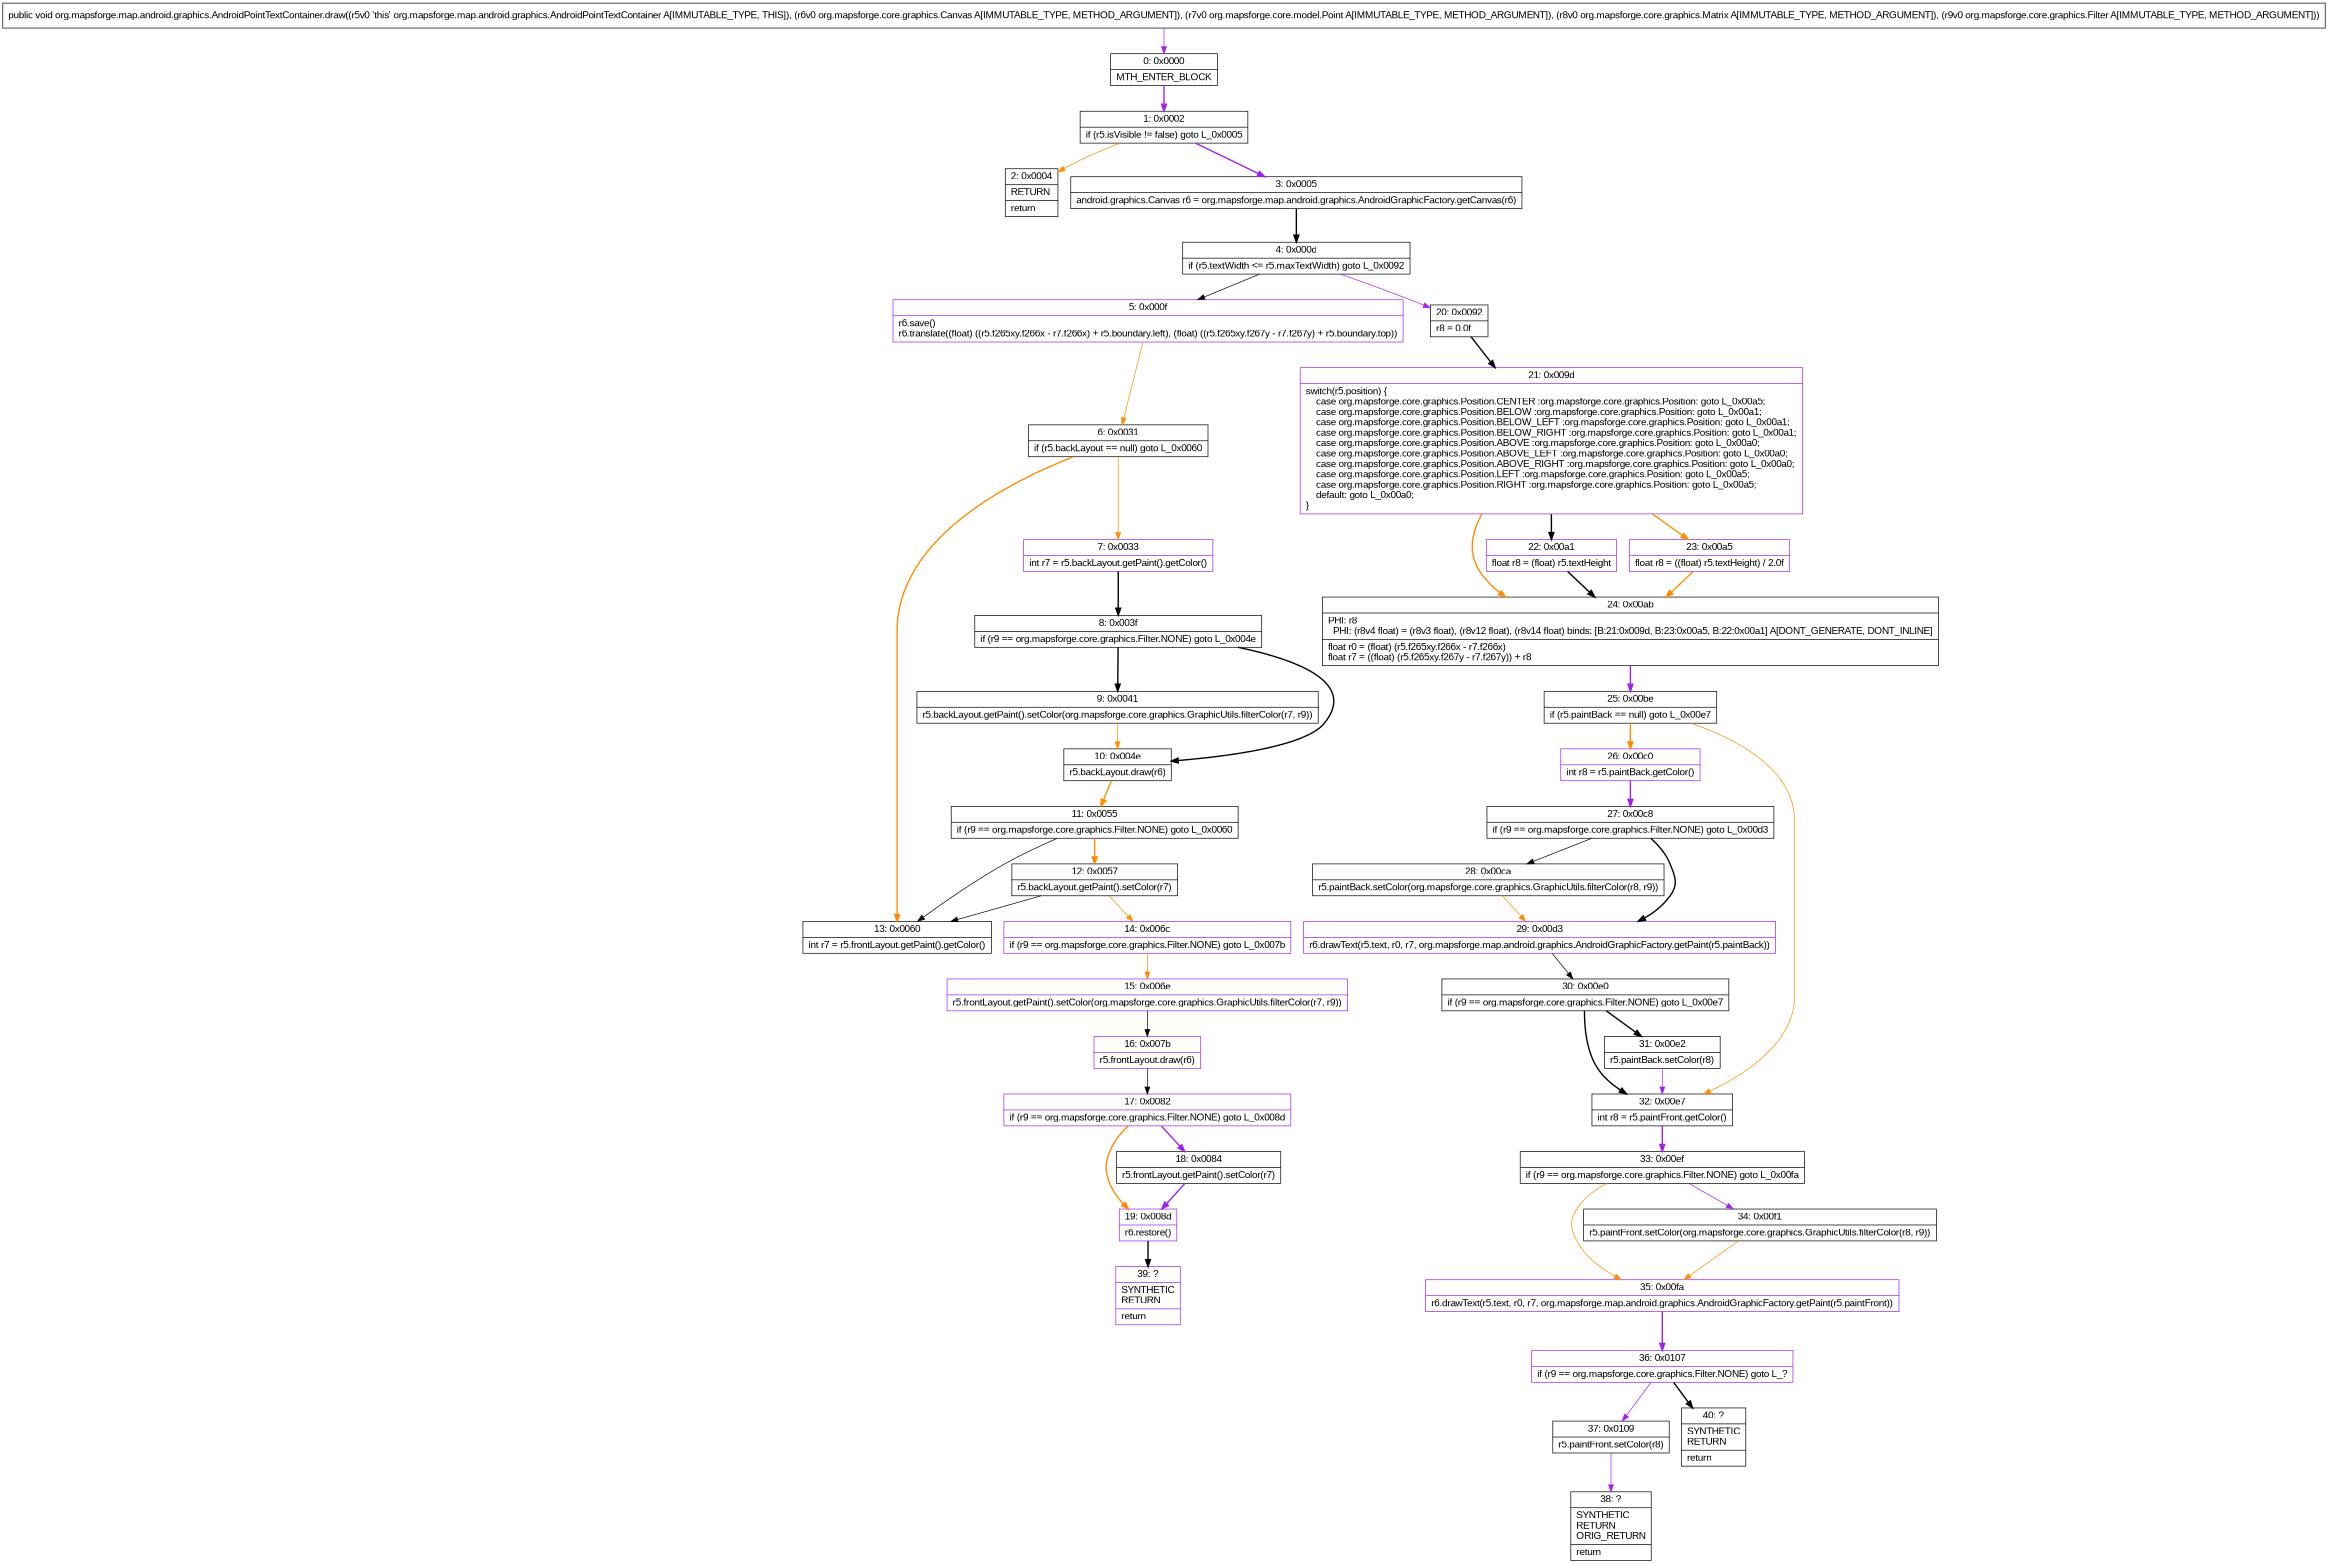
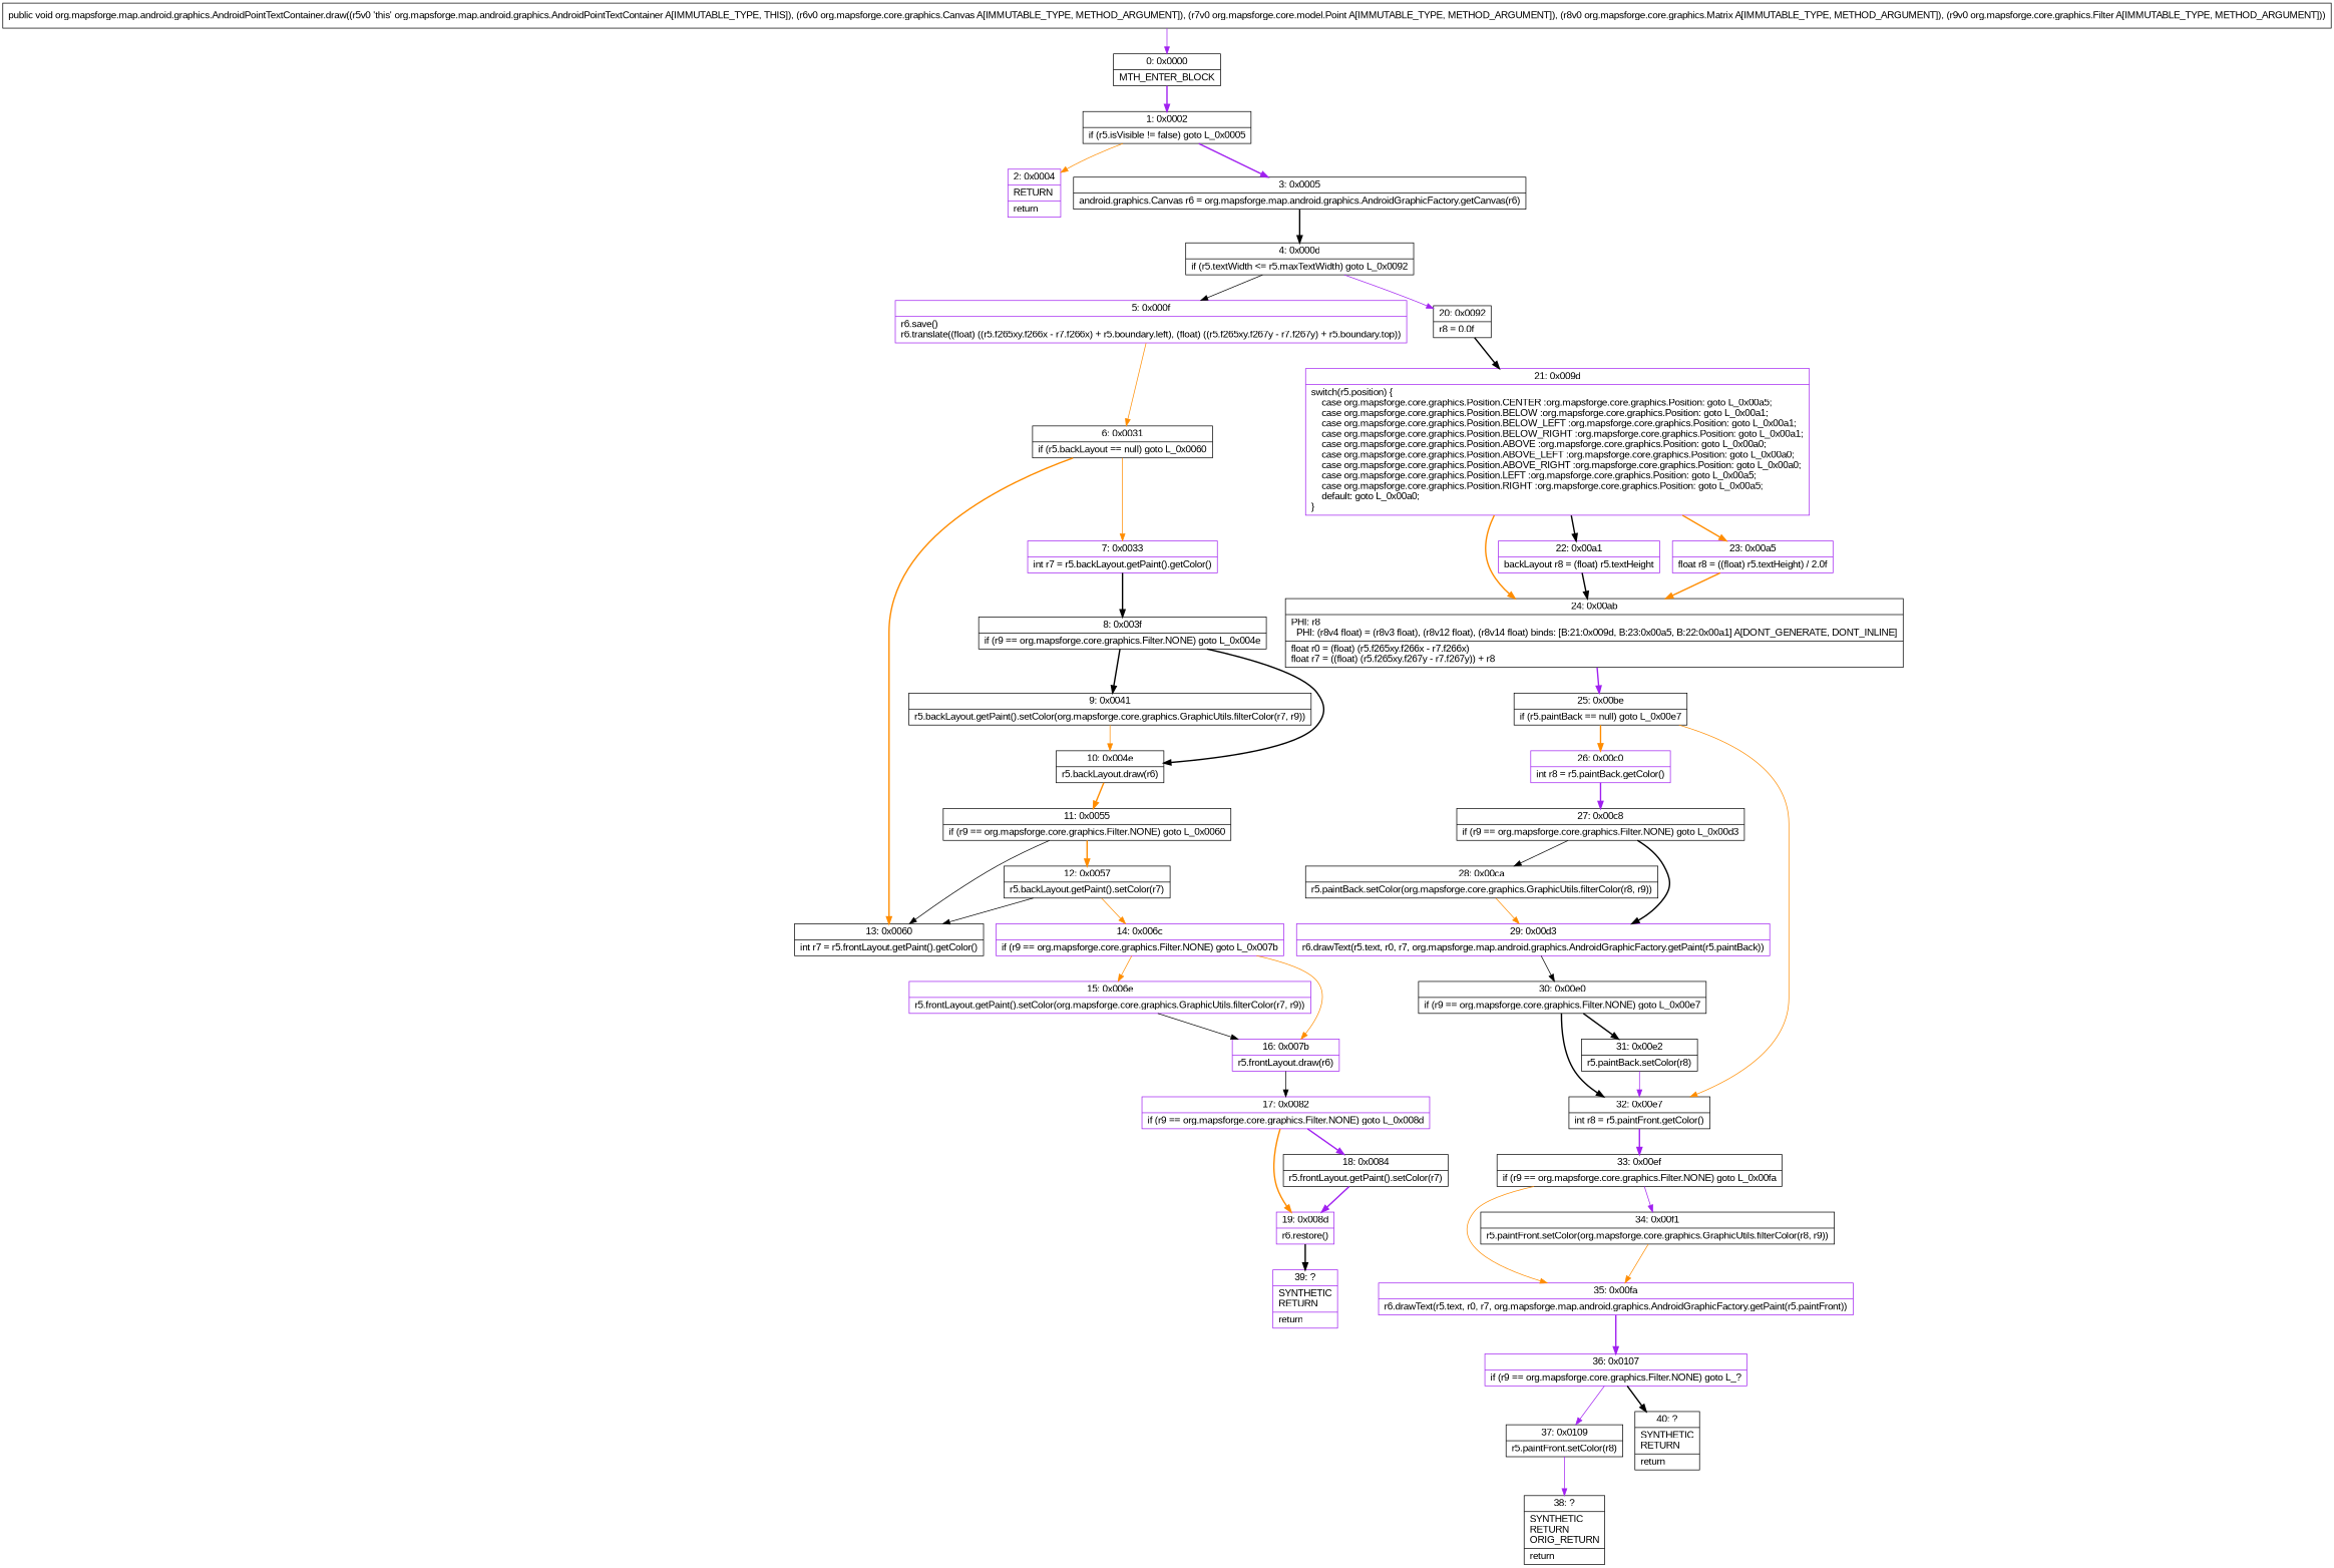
  digraph {
    fontname="Liberation Sans"
    node [color=black fontname="Liberation Sans" shape=record]
    edge [color=darkorange fontname="Liberation Sans" style=bold]
    n1 [label="{0\:\ 0x0000|MTH_ENTER_BLOCK\l}"]
    n2 [label="{1\:\ 0x0002|if (r5.isVisible != false) goto L_0x0005\l}"]
-   n3 [label="{2\:\ 0x0004|RETURN\l|return\l}"]
+   n3 [color=purple label="{2\:\ 0x0004|RETURN\l|return\l}"]
    n4 [label="{3\:\ 0x0005|android.graphics.Canvas r6 = org.mapsforge.map.android.graphics.AndroidGraphicFactory.getCanvas(r6)\l}"]
    n5 [label="{4\:\ 0x000d|if (r5.textWidth \<= r5.maxTextWidth) goto L_0x0092\l}"]
    n6 [color=purple label="{5\:\ 0x000f|r6.save()\lr6.translate((float) ((r5.f265xy.f266x \- r7.f266x) + r5.boundary.left), (float) ((r5.f265xy.f267y \- r7.f267y) + r5.boundary.top))\l}"]
    n7 [label="{20\:\ 0x0092|r8 = 0.0f\l}"]
    n8 [label="{6\:\ 0x0031|if (r5.backLayout == null) goto L_0x0060\l}"]
    n9 [color=purple label="{21\:\ 0x009d|switch(r5.position) \{\l    case org.mapsforge.core.graphics.Position.CENTER :org.mapsforge.core.graphics.Position: goto L_0x00a5;\l    case org.mapsforge.core.graphics.Position.BELOW :org.mapsforge.core.graphics.Position: goto L_0x00a1;\l    case org.mapsforge.core.graphics.Position.BELOW_LEFT :org.mapsforge.core.graphics.Position: goto L_0x00a1;\l    case org.mapsforge.core.graphics.Position.BELOW_RIGHT :org.mapsforge.core.graphics.Position: goto L_0x00a1;\l    case org.mapsforge.core.graphics.Position.ABOVE :org.mapsforge.core.graphics.Position: goto L_0x00a0;\l    case org.mapsforge.core.graphics.Position.ABOVE_LEFT :org.mapsforge.core.graphics.Position: goto L_0x00a0;\l    case org.mapsforge.core.graphics.Position.ABOVE_RIGHT :org.mapsforge.core.graphics.Position: goto L_0x00a0;\l    case org.mapsforge.core.graphics.Position.LEFT :org.mapsforge.core.graphics.Position: goto L_0x00a5;\l    case org.mapsforge.core.graphics.Position.RIGHT :org.mapsforge.core.graphics.Position: goto L_0x00a5;\l    default: goto L_0x00a0;\l\}\l}"]
    n10 [color=purple label="{7\:\ 0x0033|int r7 = r5.backLayout.getPaint().getColor()\l}"]
    n11 [label="{13\:\ 0x0060|int r7 = r5.frontLayout.getPaint().getColor()\l}"]
    n12 [label="{8\:\ 0x003f|if (r9 == org.mapsforge.core.graphics.Filter.NONE) goto L_0x004e\l}"]
    n13 [label="{9\:\ 0x0041|r5.backLayout.getPaint().setColor(org.mapsforge.core.graphics.GraphicUtils.filterColor(r7, r9))\l}"]
    n14 [label="{10\:\ 0x004e|r5.backLayout.draw(r6)\l}"]
    n15 [label="{11\:\ 0x0055|if (r9 == org.mapsforge.core.graphics.Filter.NONE) goto L_0x0060\l}"]
    n16 [label="{12\:\ 0x0057|r5.backLayout.getPaint().setColor(r7)\l}"]
    n17 [color=purple label="{14\:\ 0x006c|if (r9 == org.mapsforge.core.graphics.Filter.NONE) goto L_0x007b\l}"]
    n18 [color=purple label="{15\:\ 0x006e|r5.frontLayout.getPaint().setColor(org.mapsforge.core.graphics.GraphicUtils.filterColor(r7, r9))\l}"]
    n19 [color=purple label="{16\:\ 0x007b|r5.frontLayout.draw(r6)\l}"]
    n20 [color=purple label="{17\:\ 0x0082|if (r9 == org.mapsforge.core.graphics.Filter.NONE) goto L_0x008d\l}"]
    n21 [label="{18\:\ 0x0084|r5.frontLayout.getPaint().setColor(r7)\l}"]
    n22 [color=purple label="{19\:\ 0x008d|r6.restore()\l}"]
    n23 [color=purple label="{39\:\ ?|SYNTHETIC\lRETURN\l|return\l}"]
-   n24 [color=purple label="{22\:\ 0x00a1|float r8 = (float) r5.textHeight\l}"]
+   n24 [color=purple label="{22\:\ 0x00a1|backLayout r8 = (float) r5.textHeight\l}"]
    n25 [color=purple label="{23\:\ 0x00a5|float r8 = ((float) r5.textHeight) \/ 2.0f\l}"]
    n26 [label="{24\:\ 0x00ab|PHI: r8 \l  PHI: (r8v4 float) = (r8v3 float), (r8v12 float), (r8v14 float) binds: [B:21:0x009d, B:23:0x00a5, B:22:0x00a1] A[DONT_GENERATE, DONT_INLINE]\l|float r0 = (float) (r5.f265xy.f266x \- r7.f266x)\lfloat r7 = ((float) (r5.f265xy.f267y \- r7.f267y)) + r8\l}"]
    n27 [label="{25\:\ 0x00be|if (r5.paintBack == null) goto L_0x00e7\l}"]
    n28 [color=purple label="{26\:\ 0x00c0|int r8 = r5.paintBack.getColor()\l}"]
    n29 [label="{32\:\ 0x00e7|int r8 = r5.paintFront.getColor()\l}"]
    n30 [label="{27\:\ 0x00c8|if (r9 == org.mapsforge.core.graphics.Filter.NONE) goto L_0x00d3\l}"]
    n31 [label="{33\:\ 0x00ef|if (r9 == org.mapsforge.core.graphics.Filter.NONE) goto L_0x00fa\l}"]
    n32 [label="{28\:\ 0x00ca|r5.paintBack.setColor(org.mapsforge.core.graphics.GraphicUtils.filterColor(r8, r9))\l}"]
    n33 [color=purple label="{29\:\ 0x00d3|r6.drawText(r5.text, r0, r7, org.mapsforge.map.android.graphics.AndroidGraphicFactory.getPaint(r5.paintBack))\l}"]
    n34 [label="{30\:\ 0x00e0|if (r9 == org.mapsforge.core.graphics.Filter.NONE) goto L_0x00e7\l}"]
    n35 [label="{31\:\ 0x00e2|r5.paintBack.setColor(r8)\l}"]
    n36 [label="{34\:\ 0x00f1|r5.paintFront.setColor(org.mapsforge.core.graphics.GraphicUtils.filterColor(r8, r9))\l}"]
    n37 [color=purple label="{35\:\ 0x00fa|r6.drawText(r5.text, r0, r7, org.mapsforge.map.android.graphics.AndroidGraphicFactory.getPaint(r5.paintFront))\l}"]
    n38 [color=purple label="{36\:\ 0x0107|if (r9 == org.mapsforge.core.graphics.Filter.NONE) goto L_?\l}"]
    n39 [label="{37\:\ 0x0109|r5.paintFront.setColor(r8)\l}"]
    n40 [label="{40\:\ ?|SYNTHETIC\lRETURN\l|return\l}"]
    n41 [label="{38\:\ ?|SYNTHETIC\lRETURN\lORIG_RETURN\l|return\l}"]
    n42 [label="{public void org.mapsforge.map.android.graphics.AndroidPointTextContainer.draw((r5v0 'this' org.mapsforge.map.android.graphics.AndroidPointTextContainer A[IMMUTABLE_TYPE, THIS]), (r6v0 org.mapsforge.core.graphics.Canvas A[IMMUTABLE_TYPE, METHOD_ARGUMENT]), (r7v0 org.mapsforge.core.model.Point A[IMMUTABLE_TYPE, METHOD_ARGUMENT]), (r8v0 org.mapsforge.core.graphics.Matrix A[IMMUTABLE_TYPE, METHOD_ARGUMENT]), (r9v0 org.mapsforge.core.graphics.Filter A[IMMUTABLE_TYPE, METHOD_ARGUMENT])) }"]
    n1 -> n2 [color=purple]
    n2 -> n3 [style=solid]
    n2 -> n4 [color=purple]
    n4 -> n5 [color=black]
    n5 -> n6 [color=black style=solid]
    n5 -> n7 [color=purple style=solid]
    n6 -> n8 [style=solid]
    n7 -> n9 [color=black]
    n8 -> n10 [style=solid]
    n8 -> n11
    n9 -> n24 [color=black]
    n9 -> n25
    n9 -> n26
    n10 -> n12 [color=black]
    n12 -> n13 [color=black]
    n12 -> n14 [color=black]
    n13 -> n14 [style=solid]
    n14 -> n15
    n15 -> n11 [color=black style=solid]
    n15 -> n16
    n16 -> n11 [color=black style=solid]
    n16 -> n17 [style=solid]
    n17 -> n18 [style=solid]
+   n17 -> n19 [style=solid]
    n18 -> n19 [color=black style=solid]
    n19 -> n20 [color=black style=solid]
    n20 -> n21 [color=purple]
    n20 -> n22
    n21 -> n22 [color=purple]
    n22 -> n23 [color=black]
    n24 -> n26 [color=black]
    n25 -> n26
    n26 -> n27 [color=purple]
    n27 -> n28
    n27 -> n29 [style=solid]
    n28 -> n30 [color=purple]
    n29 -> n31 [color=purple]
    n30 -> n32 [color=black style=solid]
    n30 -> n33 [color=black]
    n31 -> n36 [color=purple style=solid]
    n31 -> n37 [style=solid]
    n32 -> n33 [style=solid]
    n33 -> n34 [color=black style=solid]
    n34 -> n29 [color=black]
    n34 -> n35 [color=black]
    n35 -> n29 [color=purple style=solid]
    n36 -> n37 [style=solid]
    n37 -> n38 [color=purple]
    n38 -> n39 [color=purple style=solid]
    n38 -> n40 [color=black]
    n39 -> n41 [color=purple style=solid]
    n42 -> n1 [color=purple style=solid]
  }
